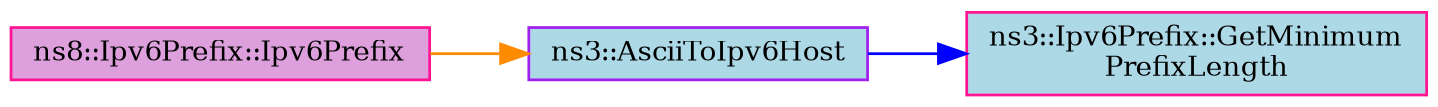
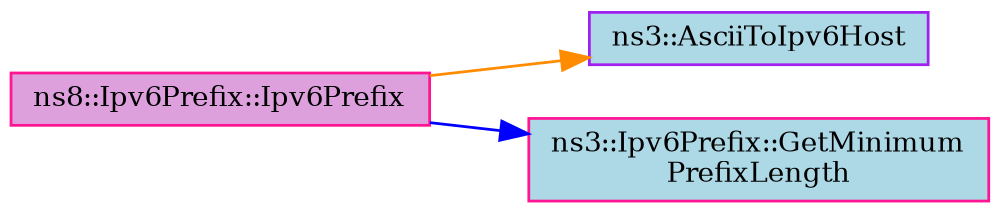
  digraph {
    fontname="DejaVu Serif"
    rankdir=LR
    node [color=deeppink fillcolor=lightblue fontname="DejaVu Serif" fontsize=10 shape=record style=filled]
    edge [fontname="DejaVu Serif" fontsize=10 labelfontname=Helvetica labelfontsize=10 style=solid]
    n1 [fillcolor=plum fontcolor=black height=0.2 label="ns8::Ipv6Prefix::Ipv6Prefix" width=0.4]
    n2 [color=purple height=0.2 label="ns3::AsciiToIpv6Host" width=0.4]
    n3 [height=0.2 label="ns3::Ipv6Prefix::GetMinimum\lPrefixLength" width=0.4]
    n1 -> n2 [color=darkorange]
-   n2 -> n3 [color=blue]
+   n1 -> n3 [color=blue]
  }
